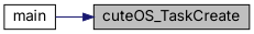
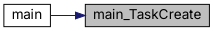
  digraph {
    rankdir=RL
    fontname=Inter
    node [color=black fontname=Inter fontsize=14 shape=record style=filled]
-   n1 [fillcolor=grey75 fontcolor=black height=0.2 label=cuteOS_TaskCreate width=0.4]
+   n1 [fillcolor=grey75 fontcolor=black height=0.2 label=main_TaskCreate width=0.4]
    n2 [fillcolor=white height=0.2 label=main width=0.4]
    n1 -> n2 [color=midnightblue dir=back fontname=Inter fontsize=14 labelfontname=Helvetica labelfontsize=14 style=solid]
  }
